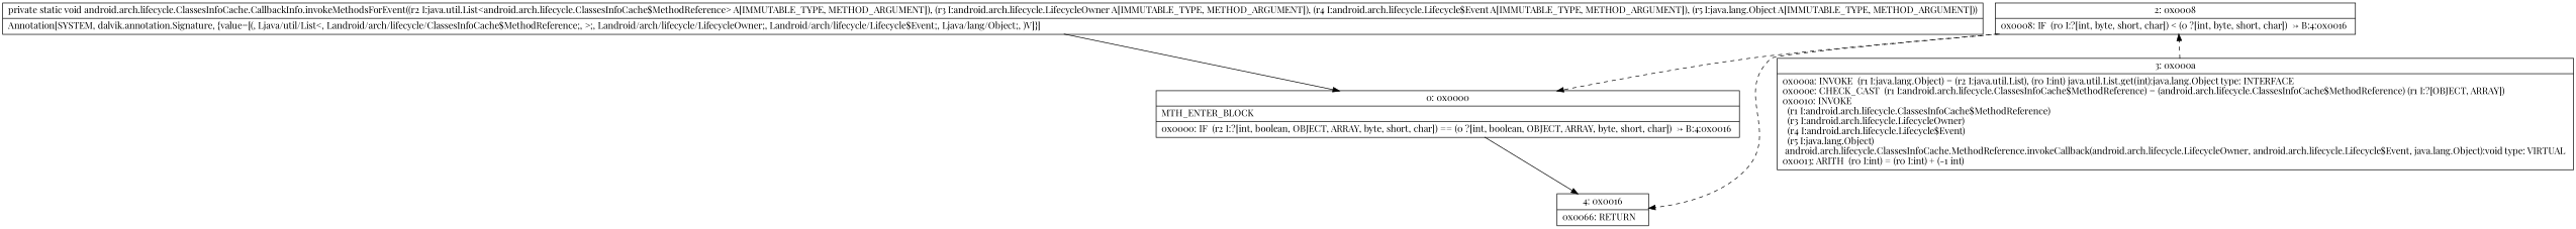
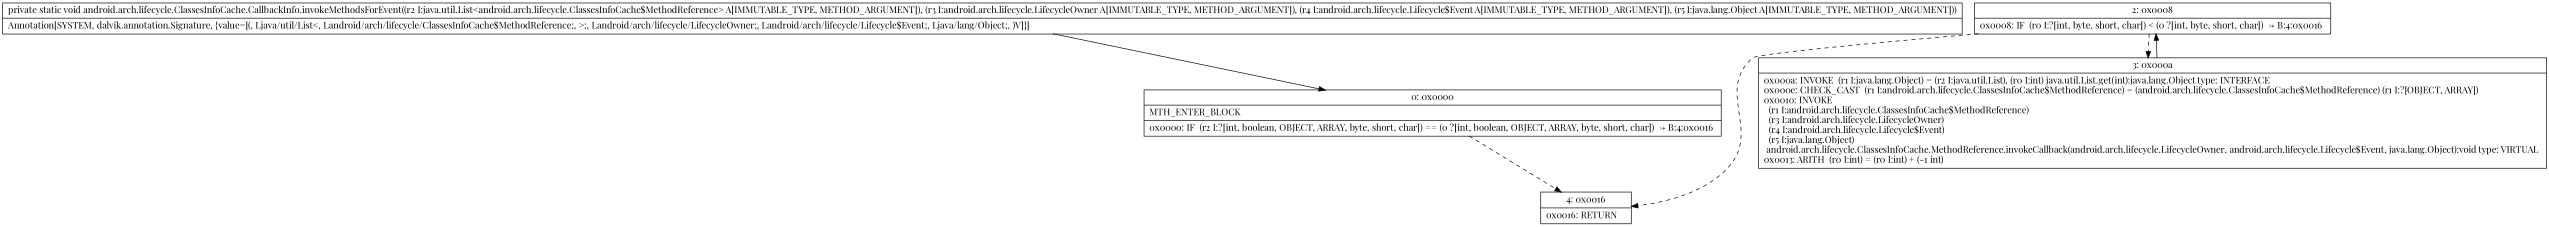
  digraph {
    fontname="Playfair Display"
    node [fontname="Playfair Display" shape=record]
    edge [fontname="Playfair Display"]
    n1 [label="{0\:\ 0x0000|MTH_ENTER_BLOCK\l|0x0000: IF  (r2 I:?[int, boolean, OBJECT, ARRAY, byte, short, char]) == (0 ?[int, boolean, OBJECT, ARRAY, byte, short, char])  \-\> B:4:0x0016 \l}"]
-   n2 [label="{4\:\ 0x0016|0x0066: RETURN   \l}"]
+   n2 [label="{4\:\ 0x0016|0x0016: RETURN   \l}"]
    n3 [label="{2\:\ 0x0008|0x0008: IF  (r0 I:?[int, byte, short, char]) \< (0 ?[int, byte, short, char])  \-\> B:4:0x0016 \l}"]
    n4 [label="{3\:\ 0x000a|0x000a: INVOKE  (r1 I:java.lang.Object) = (r2 I:java.util.List), (r0 I:int) java.util.List.get(int):java.lang.Object type: INTERFACE \l0x000e: CHECK_CAST  (r1 I:android.arch.lifecycle.ClassesInfoCache$MethodReference) = (android.arch.lifecycle.ClassesInfoCache$MethodReference) (r1 I:?[OBJECT, ARRAY]) \l0x0010: INVOKE  \l  (r1 I:android.arch.lifecycle.ClassesInfoCache$MethodReference)\l  (r3 I:android.arch.lifecycle.LifecycleOwner)\l  (r4 I:android.arch.lifecycle.Lifecycle$Event)\l  (r5 I:java.lang.Object)\l android.arch.lifecycle.ClassesInfoCache.MethodReference.invokeCallback(android.arch.lifecycle.LifecycleOwner, android.arch.lifecycle.Lifecycle$Event, java.lang.Object):void type: VIRTUAL \l0x0013: ARITH  (r0 I:int) = (r0 I:int) + (\-1 int) \l}"]
    n5 [label="{private static void android.arch.lifecycle.ClassesInfoCache.CallbackInfo.invokeMethodsForEvent((r2 I:java.util.List\<android.arch.lifecycle.ClassesInfoCache$MethodReference\> A[IMMUTABLE_TYPE, METHOD_ARGUMENT]), (r3 I:android.arch.lifecycle.LifecycleOwner A[IMMUTABLE_TYPE, METHOD_ARGUMENT]), (r4 I:android.arch.lifecycle.Lifecycle$Event A[IMMUTABLE_TYPE, METHOD_ARGUMENT]), (r5 I:java.lang.Object A[IMMUTABLE_TYPE, METHOD_ARGUMENT]))  | Annotation[SYSTEM, dalvik.annotation.Signature, \{value=[(, Ljava\/util\/List\<, Landroid\/arch\/lifecycle\/ClassesInfoCache$MethodReference;, \>;, Landroid\/arch\/lifecycle\/LifecycleOwner;, Landroid\/arch\/lifecycle\/Lifecycle$Event;, Ljava\/lang\/Object;, )V]\}]\l}"]
-   n1 -> n2
+   n1 -> n2 [style=dashed]
    n3 -> n2 [style=dashed]
-   n3 -> n1 [style=dashed]
-   n4 -> n3 [style=dashed]
+   n3 -> n4 [style=dashed]
+   n4 -> n3
    n5 -> n1
  }
